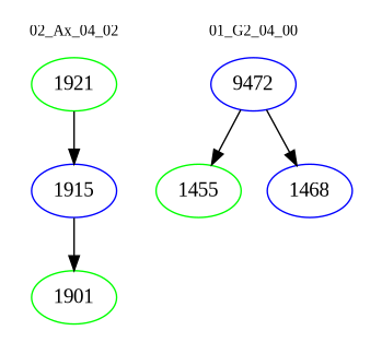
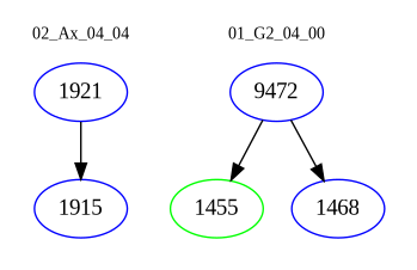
  digraph {
    fontname="Liberation Serif"
    node [color=blue fontname="Liberation Serif"]
    edge [color=black fontname="Liberation Serif"]
    n1 [label=1915]
-   n2 [color=green label=1901]
-   n3 [color=green label=1921]
+   n3 [label=1921]
    n4 [label=9472]
    n5 [color=green label=1455]
    n6 [label=1468]
    subgraph cluster_1 {
      color=white
      fontsize=10
-     label="02_Ax_04_02"
+     label="02_Ax_04_04"
      n1
-     n2
      n3
    }
    subgraph cluster_2 {
      color=white
      fontsize=10
      label="01_G2_04_00"
      n4
      n5
      n6
    }
-   n1 -> n2
    n3 -> n1
    n4 -> n5
    n4 -> n6
  }
